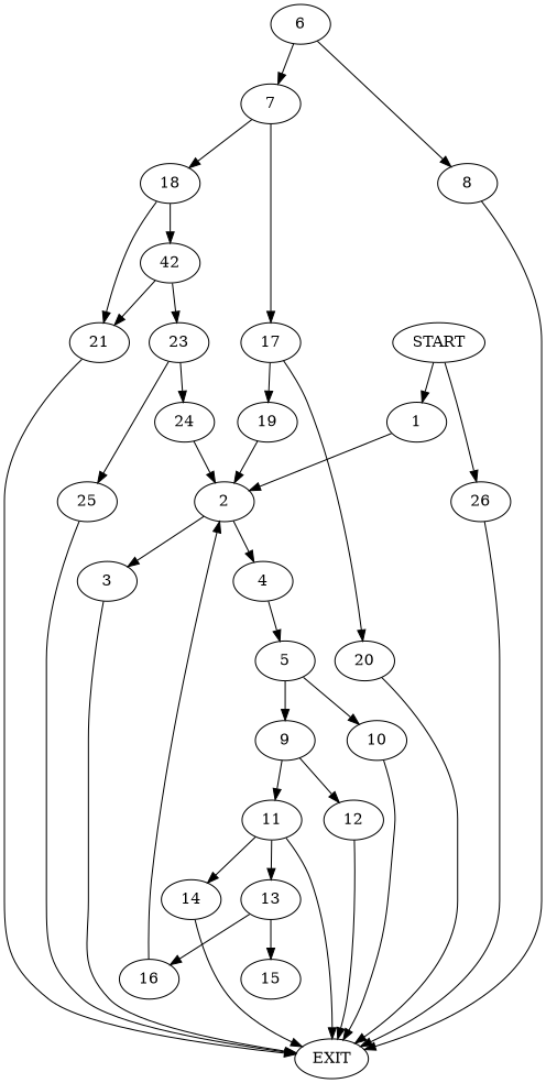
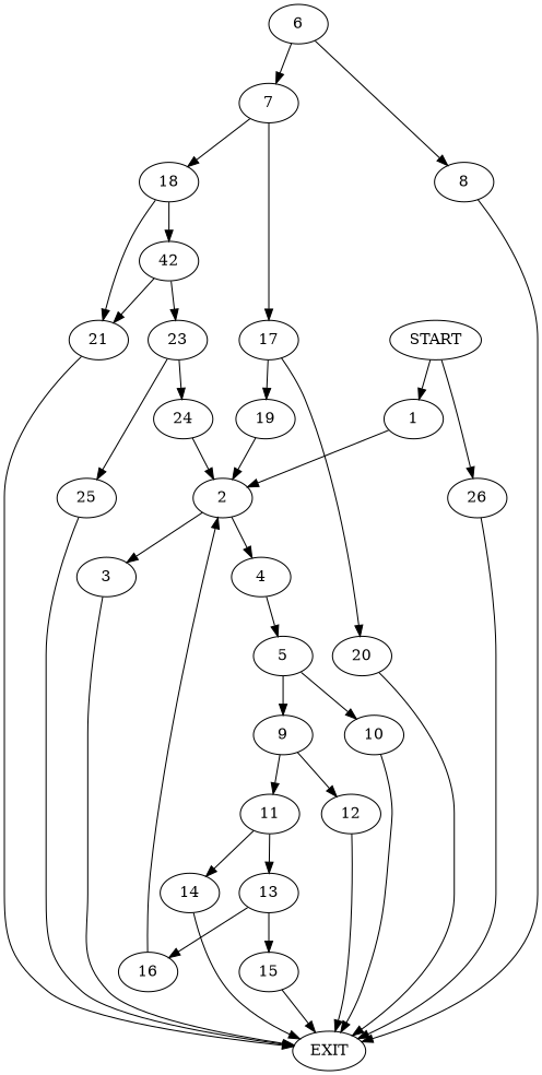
  digraph {
    n1 [label=START]
    1
    26
    2
    n5 [label=EXIT]
    3
    4
    5
    9
    10
    6
    7
    8
    11
    12
    17
    18
    19
    20
    21
    n21 [label=42]
    13
    14
    15
    16
    23
    24
    25
    n1 -> 1
    n1 -> 26
    1 -> 2
    26 -> n5
    2 -> 3
    2 -> 4
    3 -> n5
    4 -> 5
    5 -> 9
    5 -> 10
    9 -> 11
    9 -> 12
    10 -> n5
    6 -> 7
    6 -> 8
    7 -> 17
    7 -> 18
    8 -> n5
    11 -> 13
    11 -> 14
    12 -> n5
    17 -> 19
    17 -> 20
    18 -> 21
    18 -> n21
    19 -> 2
    20 -> n5
    21 -> n5
    n21 -> 21
    n21 -> 23
    13 -> 15
    13 -> 16
    14 -> n5
-   11 -> n5
+   15 -> n5
    16 -> 2
    23 -> 24
    23 -> 25
    24 -> 2
    25 -> n5
  }
